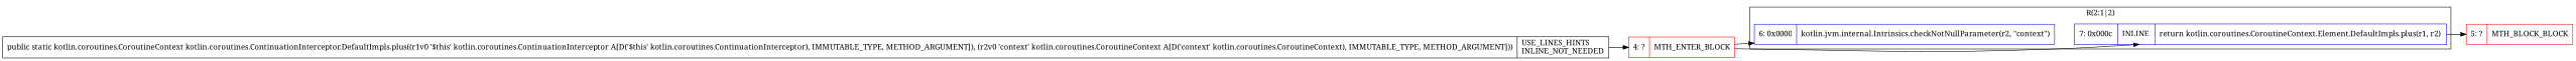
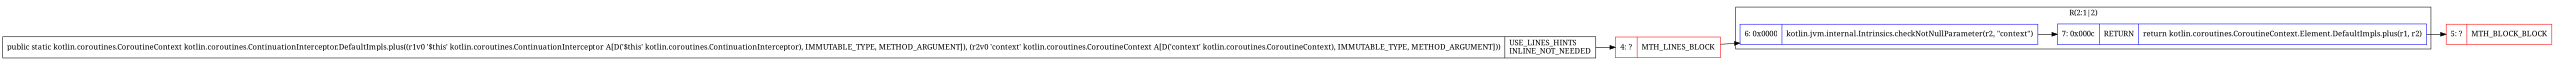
  digraph {
    fontname="Noto Serif"
    rankdir=LR
    node [color=blue fontname="Noto Serif" shape=record]
    edge [fontname="Noto Serif"]
    n1 [label="{6\:\ 0x0000|kotlin.jvm.internal.Intrinsics.checkNotNullParameter(r2, \"context\")\l}"]
-   n2 [label="{7\:\ 0x000c|INLINE\l|return kotlin.coroutines.CoroutineContext.Element.DefaultImpls.plus(r1, r2)\l}"]
+   n2 [label="{7\:\ 0x000c|RETURN\l|return kotlin.coroutines.CoroutineContext.Element.DefaultImpls.plus(r1, r2)\l}"]
    n3 [color=red label="{5\:\ ?|MTH_BLOCK_BLOCK\l}"]
-   n4 [color=red label="{4\:\ ?|MTH_ENTER_BLOCK\l}"]
+   n4 [color=red label="{4\:\ ?|MTH_LINES_BLOCK\l}"]
    n5 [label="{public static kotlin.coroutines.CoroutineContext kotlin.coroutines.ContinuationInterceptor.DefaultImpls.plus((r1v0 '$this' kotlin.coroutines.ContinuationInterceptor A[D('$this' kotlin.coroutines.ContinuationInterceptor), IMMUTABLE_TYPE, METHOD_ARGUMENT]), (r2v0 'context' kotlin.coroutines.CoroutineContext A[D('context' kotlin.coroutines.CoroutineContext), IMMUTABLE_TYPE, METHOD_ARGUMENT]))  | USE_LINES_HINTS\lINLINE_NOT_NEEDED\l}" color=""]
    subgraph cluster_1 {
      label="R(2:1|2)"
      n1
      n2
    }
-   n4 -> n2
+   n1 -> n2
    n2 -> n3
    n4 -> n1
    n5 -> n4
  }
